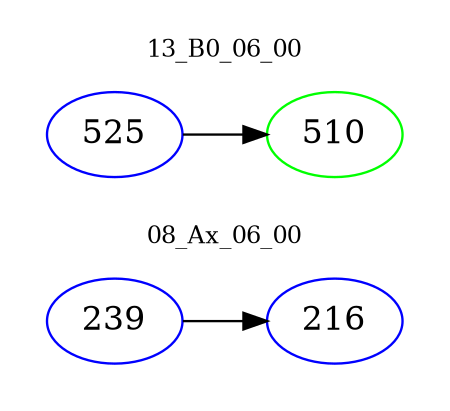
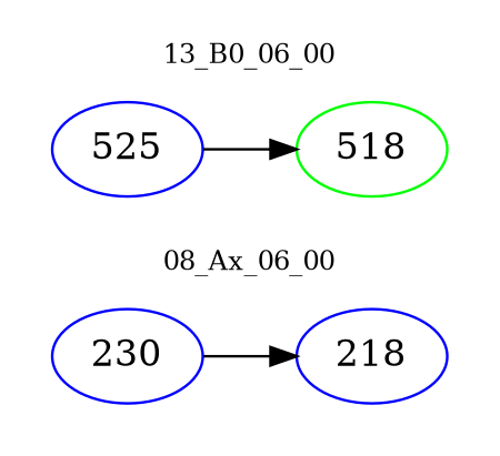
  digraph {
    rankdir=LR
    node [color=blue]
    edge [color=black]
-   n1 [label=239]
-   n2 [label=216]
+   n1 [label=230]
+   n2 [label=218]
    n3 [label=525]
-   n4 [color=green label=510]
+   n4 [color=green label=518]
    subgraph cluster_1 {
      color=white
      fontsize=10
      label="08_Ax_06_00"
      n1
      n2
    }
    subgraph cluster_2 {
      color=white
      fontsize=10
      label="13_B0_06_00"
      n3
      n4
    }
    n1 -> n2
    n3 -> n4
  }
